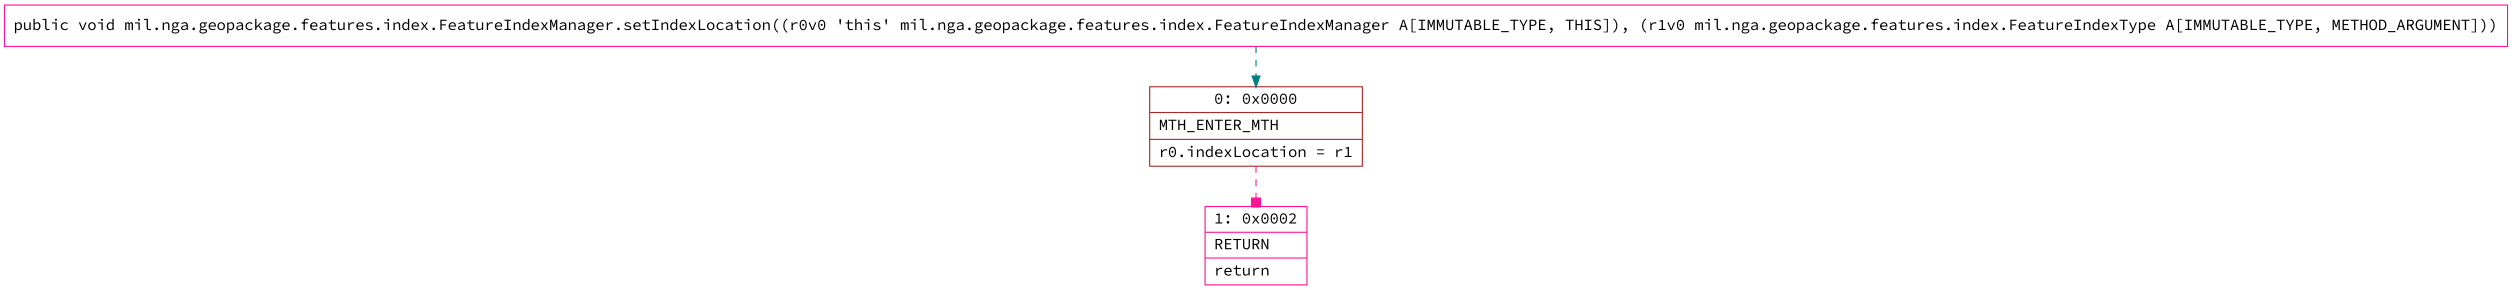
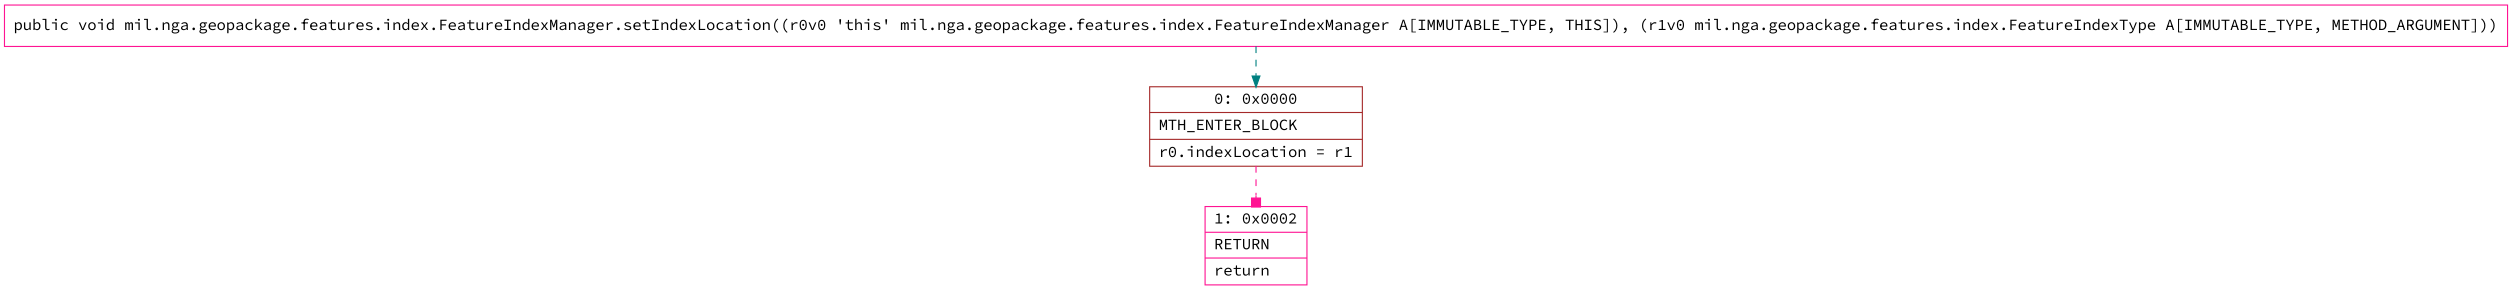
  digraph {
    fontname="Source Code Pro"
    node [shape=record color=deeppink fontname="Source Code Pro"]
    edge [style=dashed fontname="Source Code Pro"]
-   n1 [label="{0\:\ 0x0000|MTH_ENTER_MTH\l|r0.indexLocation = r1\l}" color=brown]
+   n1 [label="{0\:\ 0x0000|MTH_ENTER_BLOCK\l|r0.indexLocation = r1\l}" color=brown]
    n2 [label="{1\:\ 0x0002|RETURN\l|return\l}"]
    n3 [label="{public void mil.nga.geopackage.features.index.FeatureIndexManager.setIndexLocation((r0v0 'this' mil.nga.geopackage.features.index.FeatureIndexManager A[IMMUTABLE_TYPE, THIS]), (r1v0 mil.nga.geopackage.features.index.FeatureIndexType A[IMMUTABLE_TYPE, METHOD_ARGUMENT])) }"]
    n1 -> n2 [color=deeppink arrowhead=box]
    n3 -> n1 [color=teal arrowhead=normal]
  }
